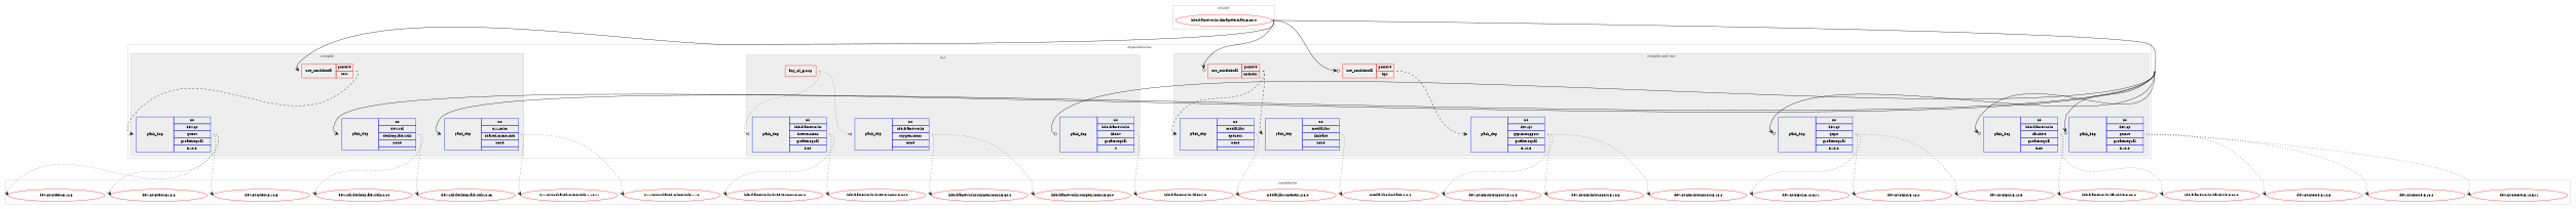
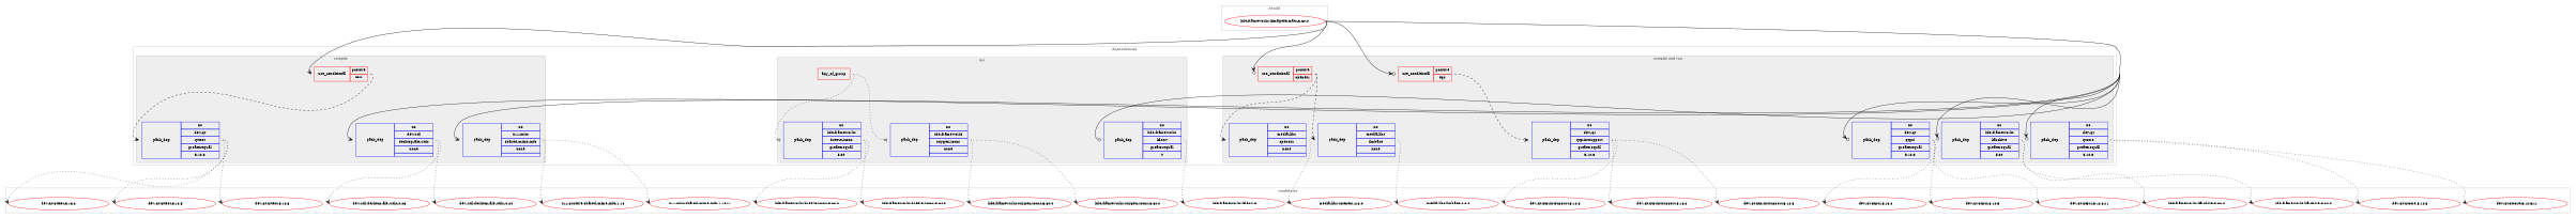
  digraph {
    compound=true
    concentrate=true
    fontname="DejaVu Serif"
    fontsize=10
    newrank=true
    rankdir=TB
    ranksep=1.5
    node [color=red fontname="DejaVu Serif" fontsize=10]
    edge [arrowhead=vee fontname="DejaVu Serif" headport=w style=dotted tailport=e weight=100]
    n1 [label="kde-frameworks/kimageformats-5.60.0" width=4]
    n2 [color=blue label=<<TABLE BORDER="0" CELLBORDER="1" CELLSPACING="0" CELLPADDING="4" WIDTH="220"><TR><TD ROWSPAN="6" CELLPADDING="30">pack_dep</TD></TR><TR><TD WIDTH="110">no</TD></TR><TR><TD>dev-qt</TD></TR><TR><TD>qttest</TD></TR><TR><TD>greaterequal</TD></TR><TR><TD>5.12.3</TD></TR></TABLE>> shape=none]
    n3 [label=<<TABLE BORDER="0" CELLBORDER="1" CELLSPACING="0" CELLPADDING="4"><TR><TD ROWSPAN="3" CELLPADDING="10">use_conditional</TD></TR><TR><TD>positive</TD></TR><TR><TD>test</TD></TR></TABLE>> shape=none]
    n4 [color=blue label=<<TABLE BORDER="0" CELLBORDER="1" CELLSPACING="0" CELLPADDING="4" WIDTH="220"><TR><TD ROWSPAN="6" CELLPADDING="30">pack_dep</TD></TR><TR><TD WIDTH="110">no</TD></TR><TR><TD>dev-util</TD></TR><TR><TD>desktop-file-utils</TD></TR><TR><TD>none</TD></TR><TR><TD></TD></TR></TABLE>> shape=none]
    n5 [color=blue label=<<TABLE BORDER="0" CELLBORDER="1" CELLSPACING="0" CELLPADDING="4" WIDTH="220"><TR><TD ROWSPAN="6" CELLPADDING="30">pack_dep</TD></TR><TR><TD WIDTH="110">no</TD></TR><TR><TD>x11-misc</TD></TR><TR><TD>shared-mime-info</TD></TR><TR><TD>none</TD></TR><TR><TD></TD></TR></TABLE>> shape=none]
    n6 [color=blue label=<<TABLE BORDER="0" CELLBORDER="1" CELLSPACING="0" CELLPADDING="4" WIDTH="220"><TR><TD ROWSPAN="6" CELLPADDING="30">pack_dep</TD></TR><TR><TD WIDTH="110">no</TD></TR><TR><TD>dev-qt</TD></TR><TR><TD>qtprintsupport</TD></TR><TR><TD>greaterequal</TD></TR><TR><TD>5.12.3</TD></TR></TABLE>> shape=none]
    n7 [label=<<TABLE BORDER="0" CELLBORDER="1" CELLSPACING="0" CELLPADDING="4"><TR><TD ROWSPAN="3" CELLPADDING="10">use_conditional</TD></TR><TR><TD>positive</TD></TR><TR><TD>eps</TD></TR></TABLE>> shape=none]
    n8 [color=blue label=<<TABLE BORDER="0" CELLBORDER="1" CELLSPACING="0" CELLPADDING="4" WIDTH="220"><TR><TD ROWSPAN="6" CELLPADDING="30">pack_dep</TD></TR><TR><TD WIDTH="110">no</TD></TR><TR><TD>media-libs</TD></TR><TR><TD>ilmbase</TD></TR><TR><TD>none</TD></TR><TR><TD></TD></TR></TABLE>> shape=none]
    n9 [color=blue label=<<TABLE BORDER="0" CELLBORDER="1" CELLSPACING="0" CELLPADDING="4" WIDTH="220"><TR><TD ROWSPAN="6" CELLPADDING="30">pack_dep</TD></TR><TR><TD WIDTH="110">no</TD></TR><TR><TD>media-libs</TD></TR><TR><TD>openexr</TD></TR><TR><TD>none</TD></TR><TR><TD></TD></TR></TABLE>> shape=none]
    n10 [label=<<TABLE BORDER="0" CELLBORDER="1" CELLSPACING="0" CELLPADDING="4"><TR><TD ROWSPAN="3" CELLPADDING="10">use_conditional</TD></TR><TR><TD>positive</TD></TR><TR><TD>openexr</TD></TR></TABLE>> shape=none]
    n11 [color=blue label=<<TABLE BORDER="0" CELLBORDER="1" CELLSPACING="0" CELLPADDING="4" WIDTH="220"><TR><TD ROWSPAN="6" CELLPADDING="30">pack_dep</TD></TR><TR><TD WIDTH="110">no</TD></TR><TR><TD>dev-qt</TD></TR><TR><TD>qtcore</TD></TR><TR><TD>greaterequal</TD></TR><TR><TD>5.12.3</TD></TR></TABLE>> shape=none]
    n12 [color=blue label=<<TABLE BORDER="0" CELLBORDER="1" CELLSPACING="0" CELLPADDING="4" WIDTH="220"><TR><TD ROWSPAN="6" CELLPADDING="30">pack_dep</TD></TR><TR><TD WIDTH="110">no</TD></TR><TR><TD>dev-qt</TD></TR><TR><TD>qtgui</TD></TR><TR><TD>greaterequal</TD></TR><TR><TD>5.12.3</TD></TR></TABLE>> shape=none]
    n13 [color=blue label=<<TABLE BORDER="0" CELLBORDER="1" CELLSPACING="0" CELLPADDING="4" WIDTH="220"><TR><TD ROWSPAN="6" CELLPADDING="30">pack_dep</TD></TR><TR><TD WIDTH="110">no</TD></TR><TR><TD>kde-frameworks</TD></TR><TR><TD>karchive</TD></TR><TR><TD>greaterequal</TD></TR><TR><TD>5.60</TD></TR></TABLE>> shape=none]
    n14 [color=blue label=<<TABLE BORDER="0" CELLBORDER="1" CELLSPACING="0" CELLPADDING="4" WIDTH="220"><TR><TD ROWSPAN="6" CELLPADDING="30">pack_dep</TD></TR><TR><TD WIDTH="110">no</TD></TR><TR><TD>kde-frameworks</TD></TR><TR><TD>breeze-icons</TD></TR><TR><TD>greaterequal</TD></TR><TR><TD>5.60</TD></TR></TABLE>> shape=none]
    n15 [color=blue label=<<TABLE BORDER="0" CELLBORDER="1" CELLSPACING="0" CELLPADDING="4" WIDTH="220"><TR><TD ROWSPAN="6" CELLPADDING="30">pack_dep</TD></TR><TR><TD WIDTH="110">no</TD></TR><TR><TD>kde-frameworks</TD></TR><TR><TD>oxygen-icons</TD></TR><TR><TD>none</TD></TR><TR><TD></TD></TR></TABLE>> shape=none]
    n16 [label=<<TABLE BORDER="0" CELLBORDER="1" CELLSPACING="0" CELLPADDING="4"><TR><TD CELLPADDING="10">any_of_group</TD></TR></TABLE>> shape=none]
    n17 [color=blue label=<<TABLE BORDER="0" CELLBORDER="1" CELLSPACING="0" CELLPADDING="4" WIDTH="220"><TR><TD ROWSPAN="6" CELLPADDING="30">pack_dep</TD></TR><TR><TD WIDTH="110">no</TD></TR><TR><TD>kde-frameworks</TD></TR><TR><TD>kf-env</TD></TR><TR><TD>greaterequal</TD></TR><TR><TD>4</TD></TR></TABLE>> shape=none]
    n18 [label="dev-qt/qttest-5.12.3" width=4]
    n19 [label="dev-qt/qttest-5.12.5" width=4]
    n20 [label="dev-qt/qttest-5.13.2" width=4]
    n21 [label="dev-util/desktop-file-utils-0.23" width=4]
    n22 [label="dev-util/desktop-file-utils-0.24" width=4]
-   n23 [label="x11-misc/shared-mime-info-1.10" width=4]
+   n23 [label="x11-positive/shared-mime-info-1.10" width=4]
    n24 [label="x11-misc/shared-mime-info-1.10-r1" width=4]
    n25 [label="dev-qt/qtprintsupport-5.12.3" width=4]
    n26 [label="dev-qt/qtprintsupport-5.12.5" width=4]
    n27 [label="dev-qt/qtprintsupport-5.13.2" width=4]
    n28 [label="media-libs/ilmbase-2.3.0" width=4]
    n29 [label="media-libs/openexr-2.3.0" width=4]
    n30 [label="dev-qt/qtcore-5.12.3" width=4]
    n31 [label="dev-qt/qtcore-5.12.5-r1" width=4]
-   n32 [label="dev-qt/qtcore-5.13.2" width=4]
    n33 [label="dev-qt/qtgui-5.12.3-r1" width=4]
    n34 [label="dev-qt/qtgui-5.12.5" width=4]
    n35 [label="dev-qt/qtgui-5.13.2" width=4]
    n36 [label="kde-frameworks/karchive-5.60.0" width=4]
    n37 [label="kde-frameworks/karchive-5.64.0" width=4]
    n38 [label="kde-frameworks/breeze-icons-5.60.0" width=4]
    n39 [label="kde-frameworks/breeze-icons-5.64.0" width=4]
    n40 [label="kde-frameworks/oxygen-icons-5.60.0" width=4]
    n41 [label="kde-frameworks/oxygen-icons-5.64.0" width=4]
    n42 [label="kde-frameworks/kf-env-5" width=4]
    subgraph cluster_1 {
      color=gray
      label=<<i>ebuild</i>>
      rank=same
      n1
    }
    subgraph cluster_2 {
      color=gray
      label=<<i>dependencies</i>>
      subgraph cluster_3 {
        color=gray
        fillcolor="#eeeeee"
        label=<<i>compile</i>>
        style=filled
        subgraph sub_4 {
          color=gray
          fillcolor="#eeeeee"
          label=<<i>compile</i>>
          style=filled
          n3
          subgraph sub_5 {
            color=gray
            fillcolor="#eeeeee"
            label=<<i>compile</i>>
            style=filled
            n2
          }
        }
        subgraph sub_6 {
          color=gray
          fillcolor="#eeeeee"
          label=<<i>compile</i>>
          style=filled
          n4
        }
        subgraph sub_7 {
          color=gray
          fillcolor="#eeeeee"
          label=<<i>compile</i>>
          style=filled
          n5
        }
      }
      subgraph cluster_8 {
        color=gray
        fillcolor="#eeeeee"
        label=<<i>compile and run</i>>
        style=filled
        subgraph sub_9 {
          color=gray
          fillcolor="#eeeeee"
          label=<<i>compile and run</i>>
          style=filled
          n7
          subgraph sub_10 {
            color=gray
            fillcolor="#eeeeee"
            label=<<i>compile and run</i>>
            style=filled
            n6
          }
        }
        subgraph sub_11 {
          color=gray
          fillcolor="#eeeeee"
          label=<<i>compile and run</i>>
          style=filled
          n10
          subgraph sub_12 {
            color=gray
            fillcolor="#eeeeee"
            label=<<i>compile and run</i>>
            style=filled
            n8
          }
          subgraph sub_13 {
            color=gray
            fillcolor="#eeeeee"
            label=<<i>compile and run</i>>
            style=filled
            n9
          }
        }
        subgraph sub_14 {
          color=gray
          fillcolor="#eeeeee"
          label=<<i>compile and run</i>>
          style=filled
          n11
        }
        subgraph sub_15 {
          color=gray
          fillcolor="#eeeeee"
          label=<<i>compile and run</i>>
          style=filled
          n12
        }
        subgraph sub_16 {
          color=gray
          fillcolor="#eeeeee"
          label=<<i>compile and run</i>>
          style=filled
          n13
        }
      }
      subgraph cluster_17 {
        color=gray
        fillcolor="#eeeeee"
        label=<<i>run</i>>
        style=filled
        subgraph sub_18 {
          color=gray
          fillcolor="#eeeeee"
          label=<<i>run</i>>
          style=filled
          n16
          subgraph sub_19 {
            color=gray
            fillcolor="#eeeeee"
            label=<<i>run</i>>
            style=filled
            n14
          }
          subgraph sub_20 {
            color=gray
            fillcolor="#eeeeee"
            label=<<i>run</i>>
            style=filled
            n15
          }
        }
        subgraph sub_21 {
          color=gray
          fillcolor="#eeeeee"
          label=<<i>run</i>>
          style=filled
          n17
        }
      }
    }
    subgraph cluster_22 {
      color=gray
      label=<<i>candidates</i>>
      rank=same
      subgraph sub_23 {
        color=black
        label=<<i>candidates</i>>
        nodesep=1
        rank=same
        n18
        n19
        n20
      }
      subgraph sub_24 {
        color=black
        label=<<i>candidates</i>>
        nodesep=1
        rank=same
        n21
        n22
      }
      subgraph sub_25 {
        color=black
        label=<<i>candidates</i>>
        nodesep=1
        rank=same
        n23
        n24
      }
      subgraph sub_26 {
        color=black
        label=<<i>candidates</i>>
        nodesep=1
        rank=same
        n25
        n26
        n27
      }
      subgraph sub_27 {
        color=black
        label=<<i>candidates</i>>
        nodesep=1
        rank=same
        n28
      }
      subgraph sub_28 {
        color=black
        label=<<i>candidates</i>>
        nodesep=1
        rank=same
        n29
      }
      subgraph sub_29 {
        color=black
        label=<<i>candidates</i>>
        nodesep=1
        rank=same
        n30
        n31
-       n32
      }
      subgraph sub_30 {
        color=black
        label=<<i>candidates</i>>
        nodesep=1
        rank=same
        n33
        n34
        n35
      }
      subgraph sub_31 {
        color=black
        label=<<i>candidates</i>>
        nodesep=1
        rank=same
        n36
        n37
      }
      subgraph sub_32 {
        color=black
        label=<<i>candidates</i>>
        nodesep=1
        rank=same
        n38
        n39
      }
      subgraph sub_33 {
        color=black
        label=<<i>candidates</i>>
        nodesep=1
        rank=same
        n40
        n41
      }
      subgraph sub_34 {
        color=black
        label=<<i>candidates</i>>
        nodesep=1
        rank=same
        n42
      }
    }
    n1 -> n3 [style=solid weight=20]
    n1 -> n4 [style=solid weight=20]
    n1 -> n5 [style=solid weight=20]
    n1 -> n7 [arrowhead=odotvee style=solid weight=20]
    n1 -> n10 [arrowhead=odotvee style=solid weight=20]
    n1 -> n11 [arrowhead=odotvee style=solid weight=20]
    n1 -> n12 [arrowhead=odotvee style=solid weight=20]
    n1 -> n13 [arrowhead=odotvee style=solid weight=20]
    n1 -> n17 [arrowhead=odot style=solid weight=20]
    n2 -> n18
    n2 -> n19
    n2 -> n20
    n3 -> n2 [style=dashed weight=20]
    n4 -> n21
    n4 -> n22
    n5 -> n23
    n5 -> n24
    n6 -> n25
    n6 -> n26
    n6 -> n27
    n7 -> n6 [style=dashed weight=20]
    n8 -> n28
    n9 -> n29
    n10 -> n8 [style=dashed weight=20]
    n10 -> n9 [style=dashed weight=20]
    n11 -> n30
    n11 -> n31
-   n11 -> n32
    n12 -> n33
    n12 -> n34
    n12 -> n35
    n13 -> n36
    n13 -> n37
    n14 -> n38
    n14 -> n39
    n15 -> n40
    n15 -> n41
    n16 -> n14 [arrowhead=oinv weight=20]
    n16 -> n15 [arrowhead=oinv weight=20]
    n17 -> n42
  }
